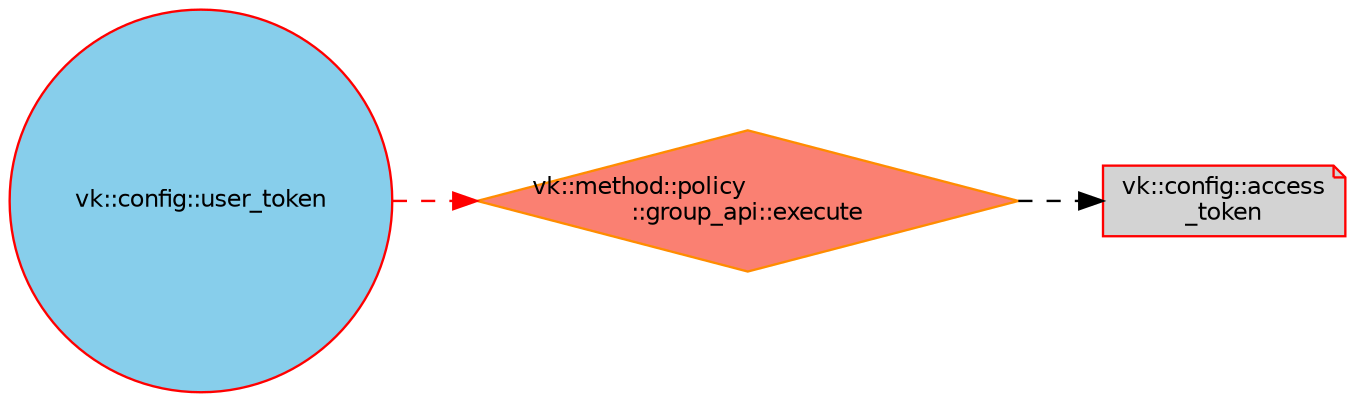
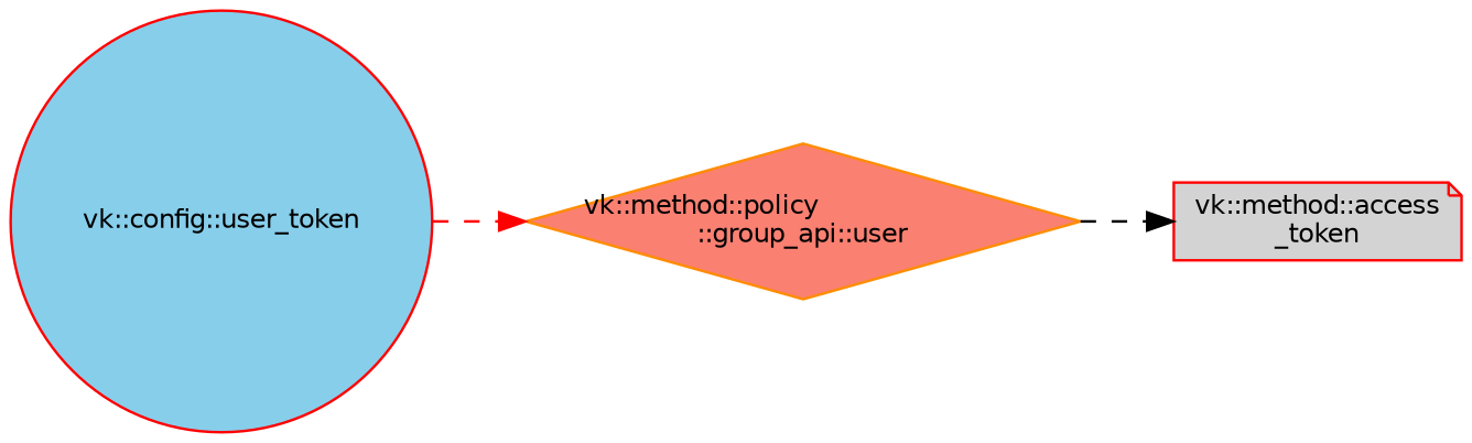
  digraph {
    rankdir=LR
    node [color=red fontname=Helvetica fontsize=10 style=filled]
    edge [fontname=Helvetica fontsize=10 labelfontname=Helvetica labelfontsize=10 style=dashed]
-   n1 [color=darkorange fillcolor=salmon fontcolor=black height=0.2 label="vk::method::policy\l::group_api::execute" shape=diamond width=0.4]
-   n2 [fillcolor=lightgrey height=0.2 label="vk::config::access\l_token" shape=note width=0.4]
+   n1 [color=darkorange fillcolor=salmon fontcolor=black height=0.2 label="vk::method::policy\l::group_api::user" shape=diamond width=0.4]
+   n2 [fillcolor=lightgrey height=0.2 label="vk::method::access\l_token" shape=note width=0.4]
    n3 [fillcolor=skyblue height=0.2 label="vk::config::user_token" shape=circle width=0.4]
    n1 -> n2 [color=black]
    n3 -> n1 [color=red]
  }
